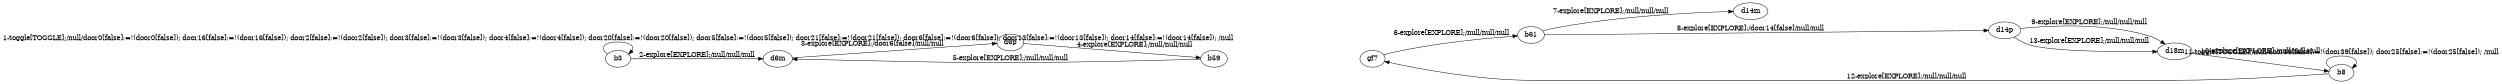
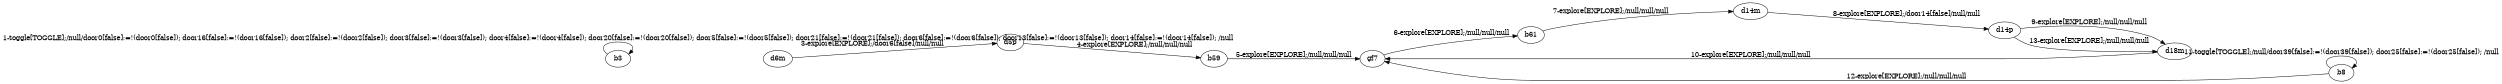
  digraph {
    rankdir=LR
    b3
    d6m
-   d6p
+   d6p [label=d5p]
    b59
    gf7
    b61
    d14m
    d14p
    d18m
    b8
    b3 -> b3 [label="1-toggle[TOGGLE];/null/door0[false]:=!(door0[false]); door16[false]:=!(door16[false]); door2[false]:=!(door2[false]); door3[false]:=!(door3[false]); door4[false]:=!(door4[false]); door20[false]:=!(door20[false]); door5[false]:=!(door5[false]); door21[false]:=!(door21[false]); door6[false]:=!(door6[false]); door13[false]:=!(door13[false]); door14[false]:=!(door14[false]); /null"]
-   b3 -> d6m [label="2-explore[EXPLORE];/null/null/null"]
    d6m -> d6p [label="3-explore[EXPLORE];/door6[false]/null/null"]
    d6p -> b59 [label="4-explore[EXPLORE];/null/null/null"]
-   b59 -> d6m [label="5-explore[EXPLORE];/null/null/null"]
+   b59 -> gf7 [label="5-explore[EXPLORE];/null/null/null"]
    gf7 -> b61 [label="6-explore[EXPLORE];/null/null/null"]
    b61 -> d14m [label="7-explore[EXPLORE];/null/null/null"]
-   b61 -> d14p [label="8-explore[EXPLORE];/door14[false]/null/null"]
+   d14m -> d14p [label="8-explore[EXPLORE];/door14[false]/null/null"]
    d14p -> d18m [label="9-explore[EXPLORE];/null/null/null"]
    d14p -> d18m [label="13-explore[EXPLORE];/null/null/null"]
-   d18m -> b8 [label="10-explore[EXPLORE];/null/null/null"]
+   d18m -> gf7 [label="10-explore[EXPLORE];/null/null/null"]
    b8 -> gf7 [label="12-explore[EXPLORE];/null/null/null"]
    b8 -> b8 [label="11-toggle[TOGGLE];/null/door39[false]:=!(door39[false]); door25[false]:=!(door25[false]); /null"]
  }
